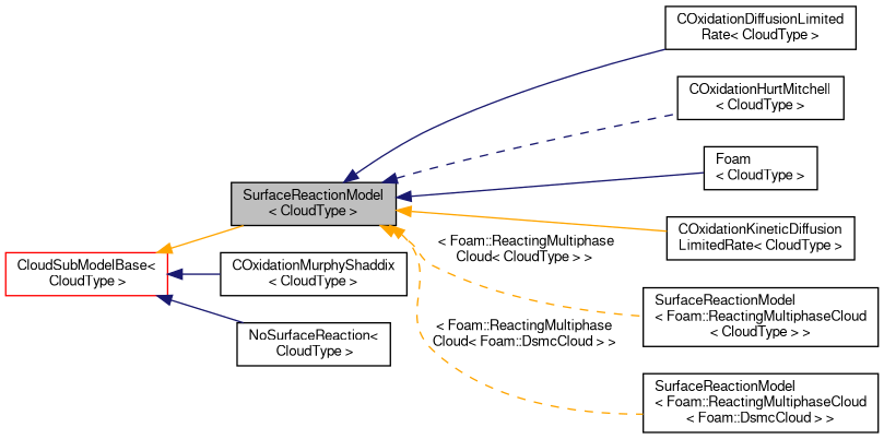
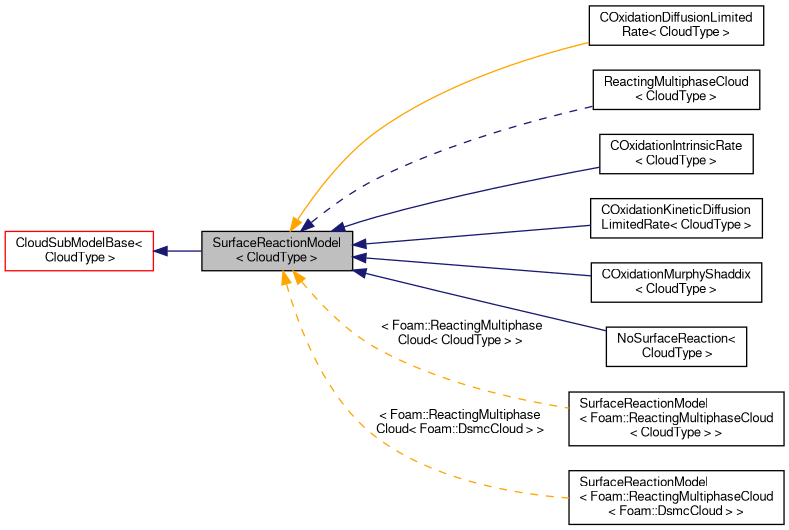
  digraph {
    rankdir=LR
    node [color=black fontname=FreeSans fontsize=10 shape=record]
    edge [color=midnightblue dir=back fontname=FreeSans fontsize=10 labelfontname=FreeSans labelfontsize=10 style=solid]
    n1 [fillcolor=grey75 fontcolor=black height=0.2 label="SurfaceReactionModel\l\< CloudType \>" style=filled width=0.4]
    n2 [height=0.2 label="COxidationDiffusionLimited\lRate\< CloudType \>" width=0.4]
-   n3 [height=0.2 label="COxidationHurtMitchell\l\< CloudType \>" width=0.4]
-   n4 [height=0.2 label="Foam\l\< CloudType \>" width=0.4]
+   n3 [height=0.2 label="ReactingMultiphaseCloud\l\< CloudType \>" width=0.4]
+   n4 [height=0.2 label="COxidationIntrinsicRate\l\< CloudType \>" width=0.4]
    n5 [height=0.2 label="COxidationKineticDiffusion\lLimitedRate\< CloudType \>" width=0.4]
    n6 [height=0.2 label="COxidationMurphyShaddix\l\< CloudType \>" width=0.4]
    n7 [height=0.2 label="NoSurfaceReaction\<\l CloudType \>" width=0.4]
    n8 [height=0.2 label="SurfaceReactionModel\l\< Foam::ReactingMultiphaseCloud\l\< CloudType \> \>" width=0.4]
    n9 [height=0.2 label="SurfaceReactionModel\l\< Foam::ReactingMultiphaseCloud\l\< Foam::DsmcCloud \> \>" width=0.4]
    n10 [color=red height=0.2 label="CloudSubModelBase\<\l CloudType \>" width=0.4]
-   n1 -> n2
+   n1 -> n2 [color=orange]
    n1 -> n3 [style=dashed]
    n1 -> n4
-   n1 -> n5 [color=orange]
-   n10 -> n6
-   n10 -> n7
+   n1 -> n5
+   n1 -> n6
+   n1 -> n7
    n1 -> n8 [color=orange label=" \< Foam::ReactingMultiphase\lCloud\< CloudType \> \>" style=dashed]
    n1 -> n9 [color=orange label=" \< Foam::ReactingMultiphase\lCloud\< Foam::DsmcCloud \> \>" style=dashed]
-   n10 -> n1 [color=orange]
+   n10 -> n1
  }
